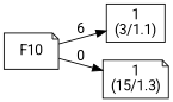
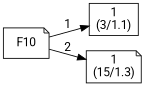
  digraph {
    fontname=Roboto
    rankdir=LR
    node [fontname=Roboto shape=note]
    edge [arrowhead=normal fontname=Roboto]
    n1 [label="F10\n"]
    n2 [label="1\n(3/1.1)" shape=box]
    n3 [label="1\n(15/1.3)"]
-   n1 -> n2 [label=6]
-   n1 -> n3 [label=0]
+   n1 -> n2 [label=1]
+   n1 -> n3 [label=2]
  }
